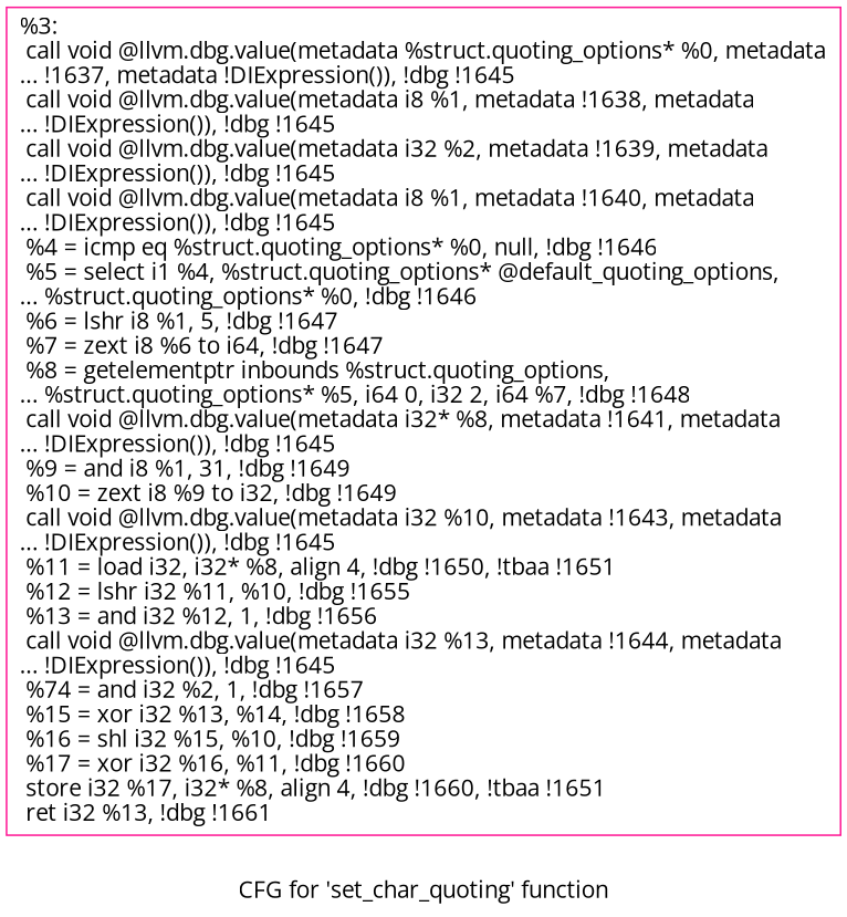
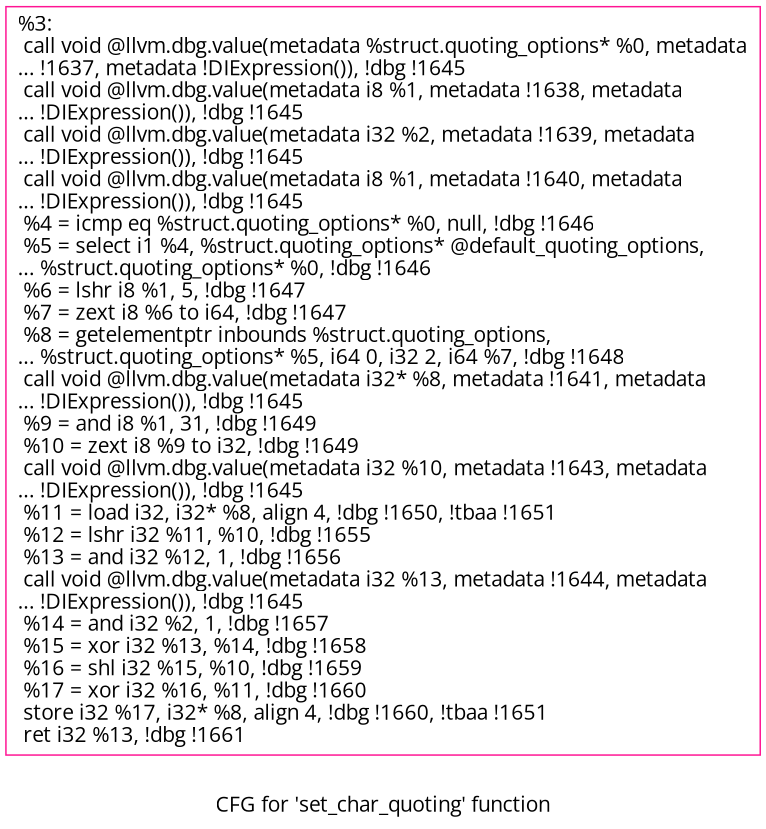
  digraph {
    label="CFG for 'set_char_quoting' function"
    fontname="Open Sans"
-   n1 [label="{%3:\l  call void @llvm.dbg.value(metadata %struct.quoting_options* %0, metadata\l... !1637, metadata !DIExpression()), !dbg !1645\l  call void @llvm.dbg.value(metadata i8 %1, metadata !1638, metadata\l... !DIExpression()), !dbg !1645\l  call void @llvm.dbg.value(metadata i32 %2, metadata !1639, metadata\l... !DIExpression()), !dbg !1645\l  call void @llvm.dbg.value(metadata i8 %1, metadata !1640, metadata\l... !DIExpression()), !dbg !1645\l  %4 = icmp eq %struct.quoting_options* %0, null, !dbg !1646\l  %5 = select i1 %4, %struct.quoting_options* @default_quoting_options,\l... %struct.quoting_options* %0, !dbg !1646\l  %6 = lshr i8 %1, 5, !dbg !1647\l  %7 = zext i8 %6 to i64, !dbg !1647\l  %8 = getelementptr inbounds %struct.quoting_options,\l... %struct.quoting_options* %5, i64 0, i32 2, i64 %7, !dbg !1648\l  call void @llvm.dbg.value(metadata i32* %8, metadata !1641, metadata\l... !DIExpression()), !dbg !1645\l  %9 = and i8 %1, 31, !dbg !1649\l  %10 = zext i8 %9 to i32, !dbg !1649\l  call void @llvm.dbg.value(metadata i32 %10, metadata !1643, metadata\l... !DIExpression()), !dbg !1645\l  %11 = load i32, i32* %8, align 4, !dbg !1650, !tbaa !1651\l  %12 = lshr i32 %11, %10, !dbg !1655\l  %13 = and i32 %12, 1, !dbg !1656\l  call void @llvm.dbg.value(metadata i32 %13, metadata !1644, metadata\l... !DIExpression()), !dbg !1645\l  %74 = and i32 %2, 1, !dbg !1657\l  %15 = xor i32 %13, %14, !dbg !1658\l  %16 = shl i32 %15, %10, !dbg !1659\l  %17 = xor i32 %16, %11, !dbg !1660\l  store i32 %17, i32* %8, align 4, !dbg !1660, !tbaa !1651\l  ret i32 %13, !dbg !1661\l}" shape=record color=deeppink fontname="Open Sans"]
+   n1 [label="{%3:\l  call void @llvm.dbg.value(metadata %struct.quoting_options* %0, metadata\l... !1637, metadata !DIExpression()), !dbg !1645\l  call void @llvm.dbg.value(metadata i8 %1, metadata !1638, metadata\l... !DIExpression()), !dbg !1645\l  call void @llvm.dbg.value(metadata i32 %2, metadata !1639, metadata\l... !DIExpression()), !dbg !1645\l  call void @llvm.dbg.value(metadata i8 %1, metadata !1640, metadata\l... !DIExpression()), !dbg !1645\l  %4 = icmp eq %struct.quoting_options* %0, null, !dbg !1646\l  %5 = select i1 %4, %struct.quoting_options* @default_quoting_options,\l... %struct.quoting_options* %0, !dbg !1646\l  %6 = lshr i8 %1, 5, !dbg !1647\l  %7 = zext i8 %6 to i64, !dbg !1647\l  %8 = getelementptr inbounds %struct.quoting_options,\l... %struct.quoting_options* %5, i64 0, i32 2, i64 %7, !dbg !1648\l  call void @llvm.dbg.value(metadata i32* %8, metadata !1641, metadata\l... !DIExpression()), !dbg !1645\l  %9 = and i8 %1, 31, !dbg !1649\l  %10 = zext i8 %9 to i32, !dbg !1649\l  call void @llvm.dbg.value(metadata i32 %10, metadata !1643, metadata\l... !DIExpression()), !dbg !1645\l  %11 = load i32, i32* %8, align 4, !dbg !1650, !tbaa !1651\l  %12 = lshr i32 %11, %10, !dbg !1655\l  %13 = and i32 %12, 1, !dbg !1656\l  call void @llvm.dbg.value(metadata i32 %13, metadata !1644, metadata\l... !DIExpression()), !dbg !1645\l  %14 = and i32 %2, 1, !dbg !1657\l  %15 = xor i32 %13, %14, !dbg !1658\l  %16 = shl i32 %15, %10, !dbg !1659\l  %17 = xor i32 %16, %11, !dbg !1660\l  store i32 %17, i32* %8, align 4, !dbg !1660, !tbaa !1651\l  ret i32 %13, !dbg !1661\l}" shape=record color=deeppink fontname="Open Sans"]
  }
